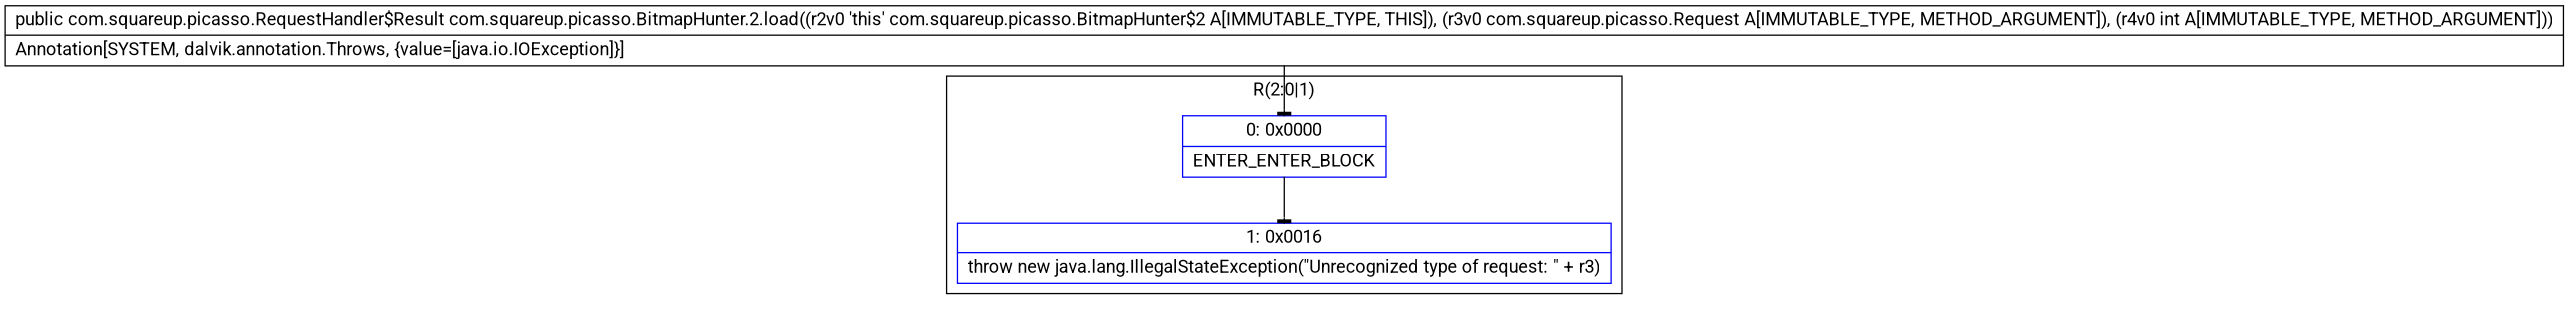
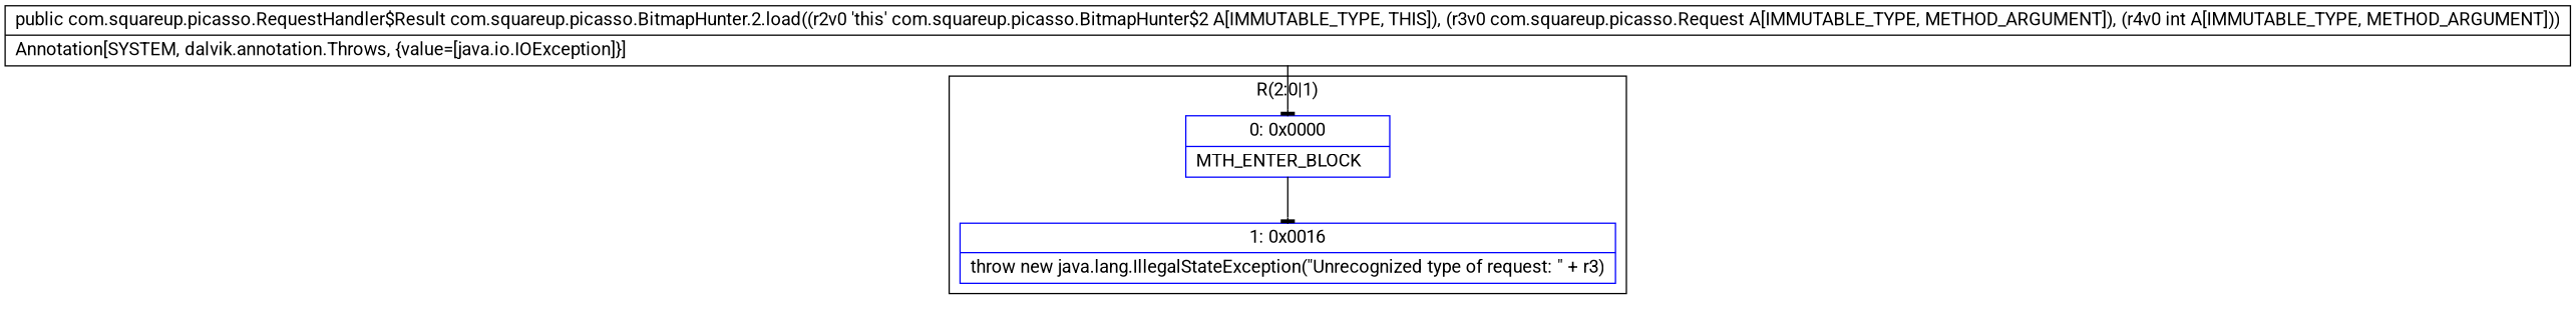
  digraph {
    fontname=Roboto
    node [color=blue shape=record fontname=Roboto]
    edge [arrowhead=tee fontname=Roboto]
-   n1 [label="{0\:\ 0x0000|ENTER_ENTER_BLOCK\l}"]
+   n1 [label="{0\:\ 0x0000|MTH_ENTER_BLOCK\l}"]
    n2 [label="{1\:\ 0x0016|throw new java.lang.IllegalStateException(\"Unrecognized type of request: \" + r3)\l}"]
    n3 [label="{public com.squareup.picasso.RequestHandler$Result com.squareup.picasso.BitmapHunter.2.load((r2v0 'this' com.squareup.picasso.BitmapHunter$2 A[IMMUTABLE_TYPE, THIS]), (r3v0 com.squareup.picasso.Request A[IMMUTABLE_TYPE, METHOD_ARGUMENT]), (r4v0 int A[IMMUTABLE_TYPE, METHOD_ARGUMENT]))  | Annotation[SYSTEM, dalvik.annotation.Throws, \{value=[java.io.IOException]\}]\l}" color=""]
    subgraph cluster_1 {
      label="R(2:0|1)"
      n1
      n2
    }
    n1 -> n2
    n3 -> n1
  }
